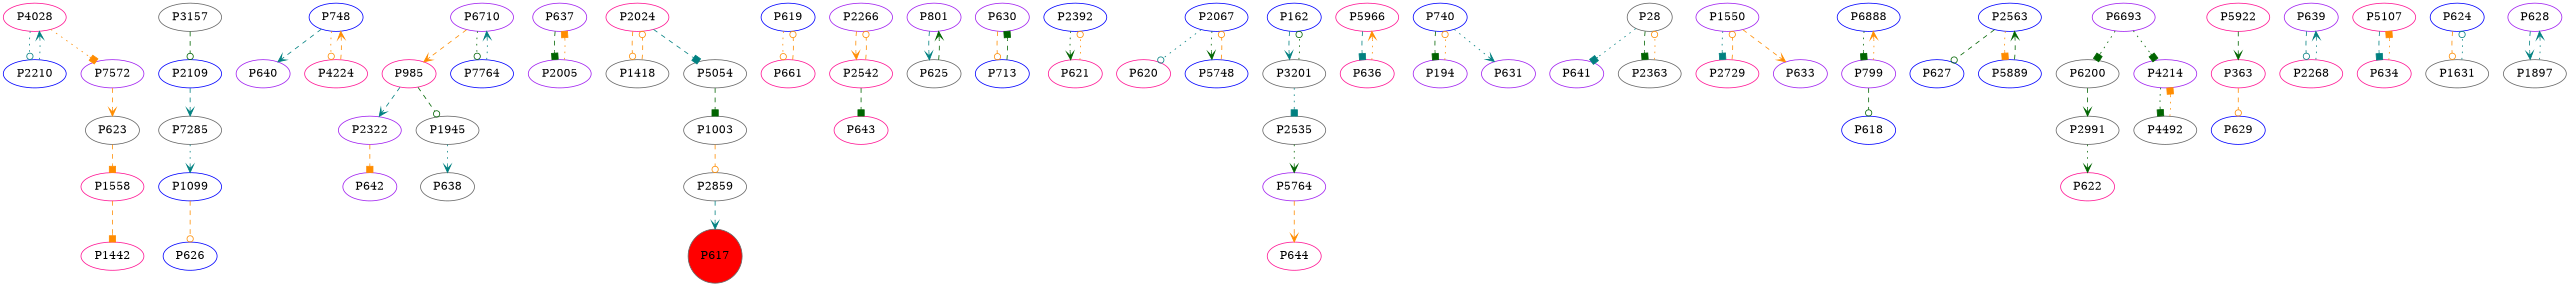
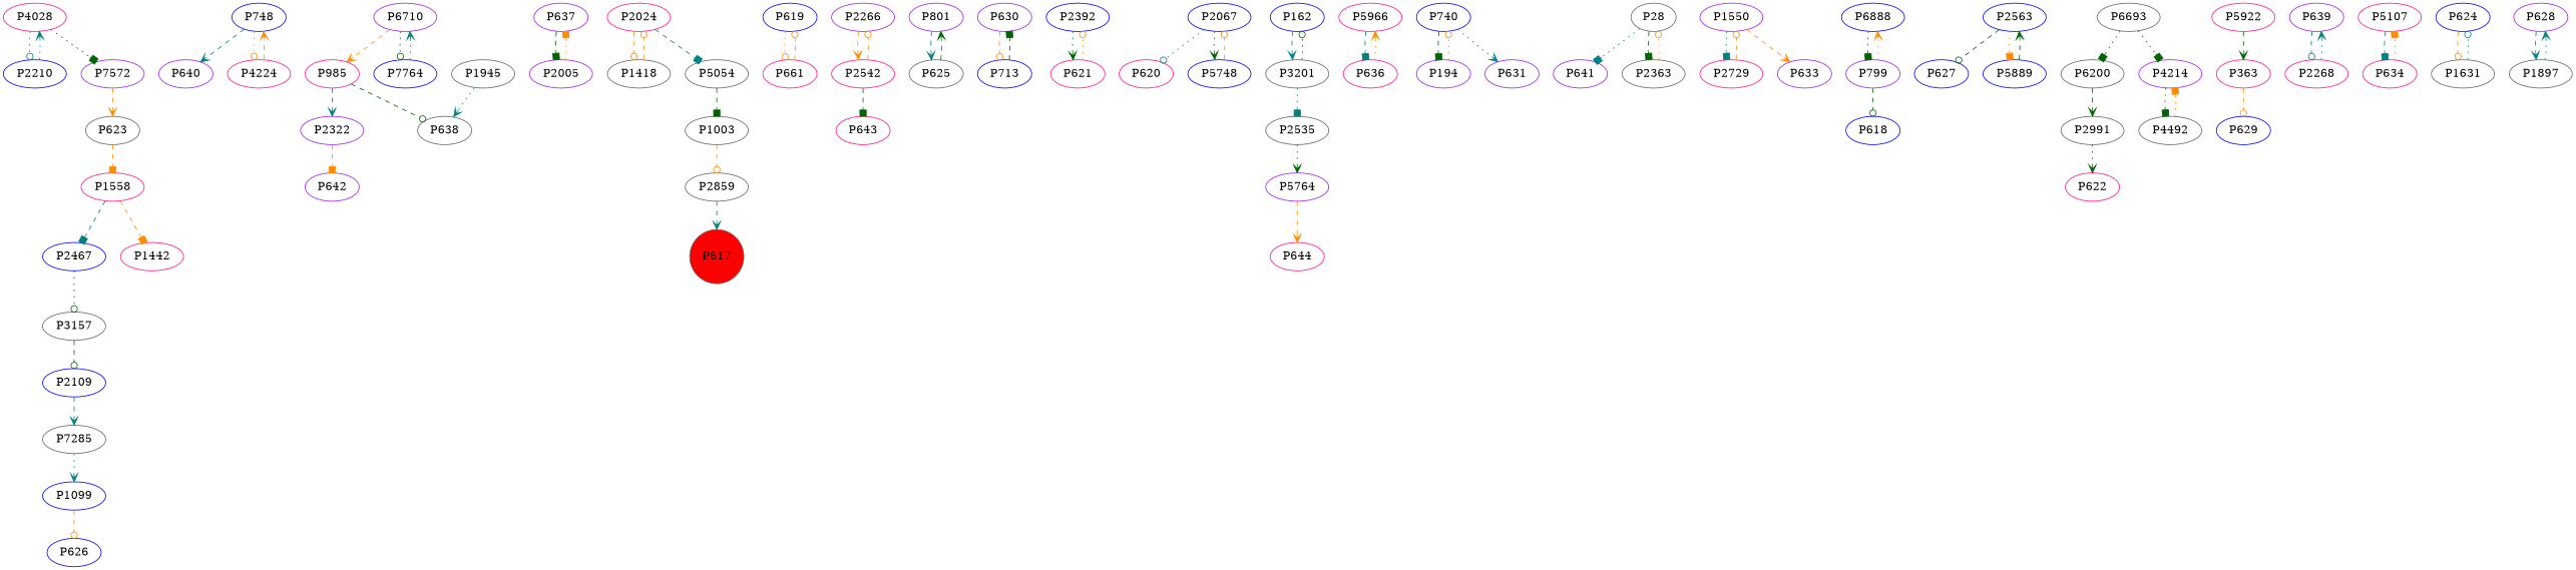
  digraph {
    node [color=gray40]
    edge [arrowhead=vee color=darkorange style=dashed]
    P7572 [color=purple]
    P623
    P1558 [color=deeppink]
    P1099 [color=blue]
    P626 [color=blue]
    P748 [color=blue]
    P640 [color=purple]
    P4224 [color=deeppink]
    P6710 [color=purple]
    P985 [color=deeppink]
    P7764 [color=blue]
    P2322 [color=purple]
    P1945
    P642 [color=purple]
    P638
    P637 [color=purple]
    P2005 [color=purple]
    P2210 [color=blue]
    P4028 [color=deeppink]
    P2024 [color=deeppink]
    P1418
    P5054
    P1003
+   P2467 [color=blue]
    P3157
    P2109 [color=blue]
    P7285
    P619 [color=blue]
    P661 [color=deeppink]
    P2266 [color=purple]
    P2542 [color=deeppink]
    P643 [color=deeppink]
    P801 [color=purple]
    P625
    P630 [color=purple]
    P713 [color=blue]
    P2392 [color=blue]
    P621 [color=deeppink]
    P1442 [color=deeppink]
    P2067 [color=blue]
    P620 [color=deeppink]
    P5748 [color=blue]
    P162 [color=blue]
    P3201
    P2535
    P5764 [color=purple]
    P5966 [color=deeppink]
    P636 [color=deeppink]
    P740 [color=blue]
    P194 [color=purple]
    P631 [color=purple]
    P641 [color=purple]
    P28
    P2363
    P1550 [color=purple]
    n56 [color=deeppink label=P2729]
    P633 [color=purple]
    P6888 [color=blue]
    P799 [color=purple]
    P618 [color=blue]
    P2563 [color=blue]
    P627 [color=blue]
    P5889 [color=blue]
    P6200
    P2991
    P622 [color=deeppink]
    P2859
    P617 [fillcolor=red shape=circle style=filled]
    P4214 [color=purple]
    P4492
-   P6693 [color=purple]
+   P6693
    P644 [color=deeppink]
    P363 [color=deeppink]
    P629 [color=blue]
    P639 [color=purple]
    P2268 [color=deeppink]
    P5107 [color=deeppink]
    P634 [color=deeppink]
    P624 [color=blue]
    P1631
    P628 [color=purple]
    P1897
    P5922 [color=deeppink]
    P7572 -> P623
    P623 -> P1558 [arrowhead=box]
+   P1558 -> P2467 [arrowhead=box color=teal]
    P1558 -> P1442 [arrowhead=box]
    P1099 -> P626 [arrowhead=odot]
    P748 -> P640 [color=teal]
    P748 -> P4224 [arrowhead=odot style=dotted]
    P4224 -> P748
    P6710 -> P985
    P6710 -> P7764 [arrowhead=odot color=darkgreen style=dotted]
    P985 -> P2322 [color=teal]
-   P985 -> P1945 [arrowhead=odot color=darkgreen]
+   P985 -> P638 [arrowhead=odot color=darkgreen]
    P7764 -> P6710 [color=teal style=dotted]
    P2322 -> P642 [arrowhead=box]
    P1945 -> P638 [color=teal style=dotted]
    P637 -> P2005 [arrowhead=box color=darkgreen]
    P2005 -> P637 [arrowhead=box style=dotted]
    P2210 -> P4028 [color=teal style=dotted]
-   P4028 -> P7572 [arrowhead=box style=dotted]
+   P4028 -> P7572 [arrowhead=box color=darkgreen style=dotted]
    P4028 -> P2210 [arrowhead=odot color=teal style=dotted]
    P2024 -> P1418 [arrowhead=odot]
    P2024 -> P5054 [arrowhead=box color=teal]
    P1418 -> P2024 [arrowhead=odot]
    P5054 -> P1003 [arrowhead=box color=darkgreen]
    P1003 -> P2859 [arrowhead=odot]
+   P2467 -> P3157 [arrowhead=odot color=darkgreen style=dotted]
    P3157 -> P2109 [arrowhead=odot color=darkgreen]
    P2109 -> P7285 [color=teal]
    P7285 -> P1099 [color=teal style=dotted]
    P619 -> P661 [arrowhead=odot style=dotted]
    P661 -> P619 [arrowhead=odot]
    P2266 -> P2542
    P2542 -> P2266 [arrowhead=odot]
    P2542 -> P643 [arrowhead=box color=darkgreen]
    P801 -> P625 [color=teal]
    P625 -> P801 [color=darkgreen]
    P630 -> P713 [arrowhead=odot]
    P713 -> P630 [arrowhead=box color=darkgreen]
    P2392 -> P621 [color=darkgreen style=dotted]
    P621 -> P2392 [arrowhead=odot style=dotted]
    P2067 -> P620 [arrowhead=odot color=teal style=dotted]
    P2067 -> P5748 [color=darkgreen style=dotted]
    P5748 -> P2067 [arrowhead=odot]
    P162 -> P3201 [color=teal]
    P3201 -> P162 [arrowhead=odot color=darkgreen style=dotted]
    P3201 -> P2535 [arrowhead=box color=teal style=dotted]
    P2535 -> P5764 [color=darkgreen style=dotted]
    P5764 -> P644
    P5966 -> P636 [arrowhead=box color=teal]
    P636 -> P5966 [style=dotted]
    P740 -> P194 [arrowhead=box color=darkgreen]
    P740 -> P631 [color=teal style=dotted]
    P194 -> P740 [arrowhead=odot style=dotted]
    P28 -> P641 [arrowhead=box color=teal style=dotted]
    P28 -> P2363 [arrowhead=box color=darkgreen]
    P2363 -> P28 [arrowhead=odot style=dotted]
    P1550 -> n56 [arrowhead=box color=teal style=dotted]
    P1550 -> P633
    n56 -> P1550 [arrowhead=odot]
    P6888 -> P799 [arrowhead=box color=darkgreen style=dotted]
    P799 -> P6888 [style=dotted]
    P799 -> P618 [arrowhead=odot color=darkgreen]
    P2563 -> P627 [arrowhead=odot color=darkgreen]
    P2563 -> P5889 [arrowhead=box style=dotted]
    P5889 -> P2563 [color=darkgreen]
    P6200 -> P2991 [color=darkgreen]
    P2991 -> P622 [color=darkgreen style=dotted]
    P2859 -> P617 [color=teal]
    P4214 -> P4492 [arrowhead=box color=darkgreen style=dotted]
    P4492 -> P4214 [arrowhead=box style=dotted]
    P6693 -> P6200 [arrowhead=box color=darkgreen style=dotted]
    P6693 -> P4214 [arrowhead=box color=darkgreen style=dotted]
    P363 -> P629 [arrowhead=odot]
    P639 -> P2268 [arrowhead=odot color=teal]
    P2268 -> P639 [color=teal style=dotted]
    P5107 -> P634 [arrowhead=box color=teal]
    P634 -> P5107 [arrowhead=box style=dotted]
    P624 -> P1631 [arrowhead=odot]
    P1631 -> P624 [arrowhead=odot color=teal style=dotted]
    P628 -> P1897 [color=teal]
    P1897 -> P628 [color=teal style=dotted]
    P5922 -> P363 [color=darkgreen]
  }
